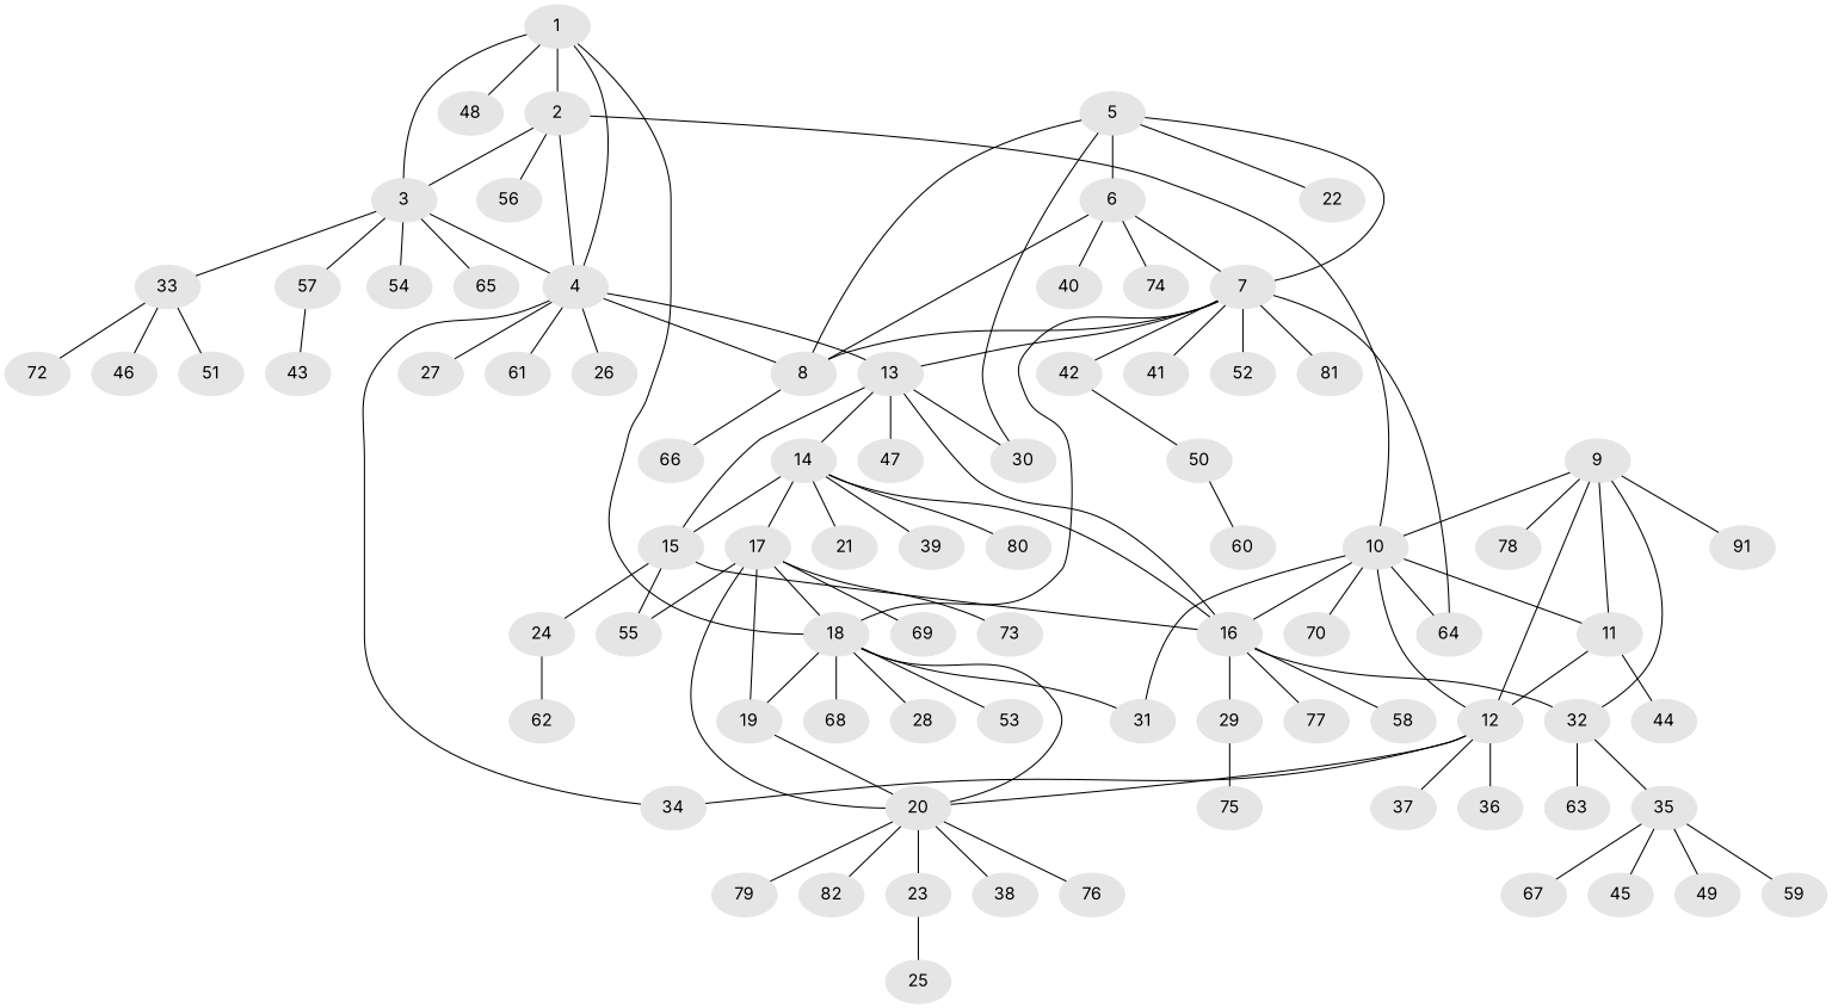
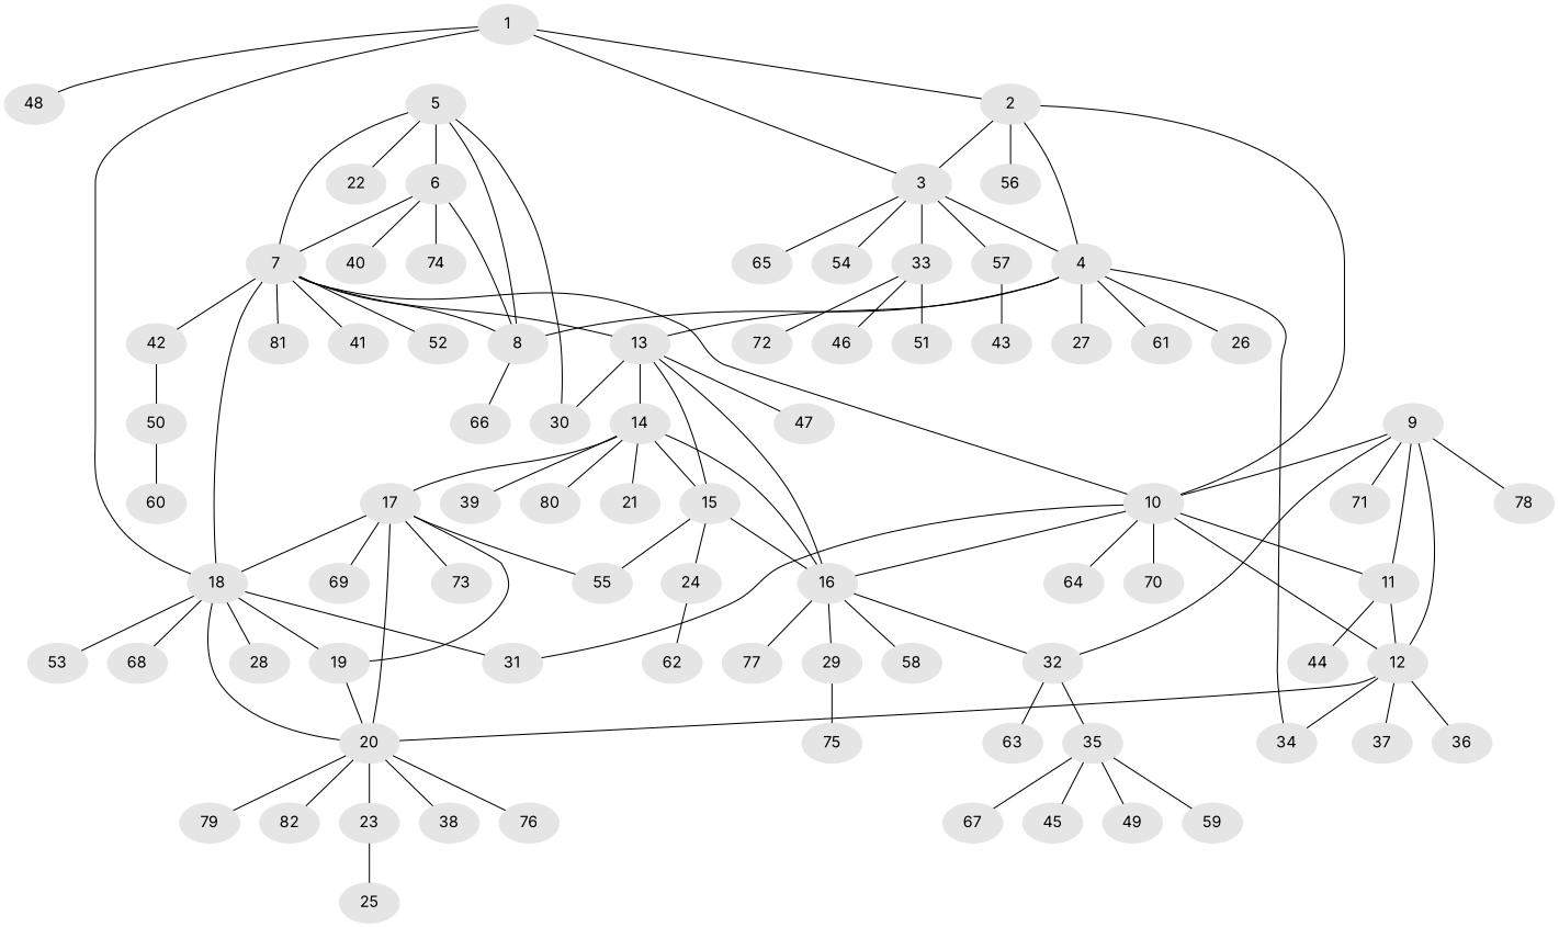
  graph {
    fontname=Inter
    node [color=gray90 fontname=Inter style=filled]
    edge [fontname=Inter]
    1
    2
    3
    4
    18
    48
    10
    56
    33
    54
    57
    65
    8
    13
    26
    27
    34
    61
    31
    20
    19
    28
    53
    68
    11
    12
    16
    64
    70
    46
    51
    72
    43
    66
    30
    14
    15
    47
    5
    6
    7
    22
    40
    74
    41
    42
    52
    81
    50
    9
    32
-   71 [label=91]
+   71
    78
    44
    36
    37
    35
    63
    29
    58
    77
    23
    38
    76
    79
    82
    17
    21
    39
    80
    24
    55
    69
    73
    62
    75
    25
    45
    49
    59
    67
    60
    1 -- 2
    1 -- 3
-   1 -- 4
    1 -- 18
    1 -- 48
    2 -- 3
    2 -- 4
    2 -- 10
    2 -- 56
    3 -- 4
    3 -- 33
    3 -- 54
    3 -- 57
    3 -- 65
    4 -- 8
    4 -- 13
    4 -- 26
    4 -- 27
    4 -- 34
    4 -- 61
    18 -- 31
    18 -- 20
    18 -- 19
    18 -- 28
    18 -- 53
    18 -- 68
    10 -- 31
    10 -- 11
    10 -- 12
    10 -- 16
    10 -- 64
    10 -- 70
    33 -- 46
    33 -- 51
    33 -- 72
    57 -- 43
    8 -- 66
    13 -- 16
    13 -- 30
    13 -- 14
    13 -- 15
    13 -- 47
    20 -- 23
    20 -- 38
    20 -- 76
    20 -- 79
    20 -- 82
    19 -- 20
    11 -- 12
    11 -- 44
    12 -- 34
    12 -- 20
    12 -- 36
    12 -- 37
    16 -- 32
    16 -- 29
    16 -- 58
    16 -- 77
    14 -- 16
    14 -- 15
    14 -- 17
    14 -- 21
    14 -- 39
    14 -- 80
    15 -- 16
    15 -- 24
    15 -- 55
    5 -- 8
    5 -- 30
    5 -- 6
    5 -- 7
    5 -- 22
    6 -- 8
    6 -- 7
    6 -- 40
    6 -- 74
    7 -- 18
-   7 -- 64
+   7 -- 10
    7 -- 8
    7 -- 13
    7 -- 41
    7 -- 42
    7 -- 52
    7 -- 81
    42 -- 50
    50 -- 60
    9 -- 10
    9 -- 11
    9 -- 12
    9 -- 32
    9 -- 71
    9 -- 78
    32 -- 35
    32 -- 63
    35 -- 45
    35 -- 49
    35 -- 59
    35 -- 67
    29 -- 75
    23 -- 25
    17 -- 18
    17 -- 20
    17 -- 19
    17 -- 55
    17 -- 69
    17 -- 73
    24 -- 62
  }
